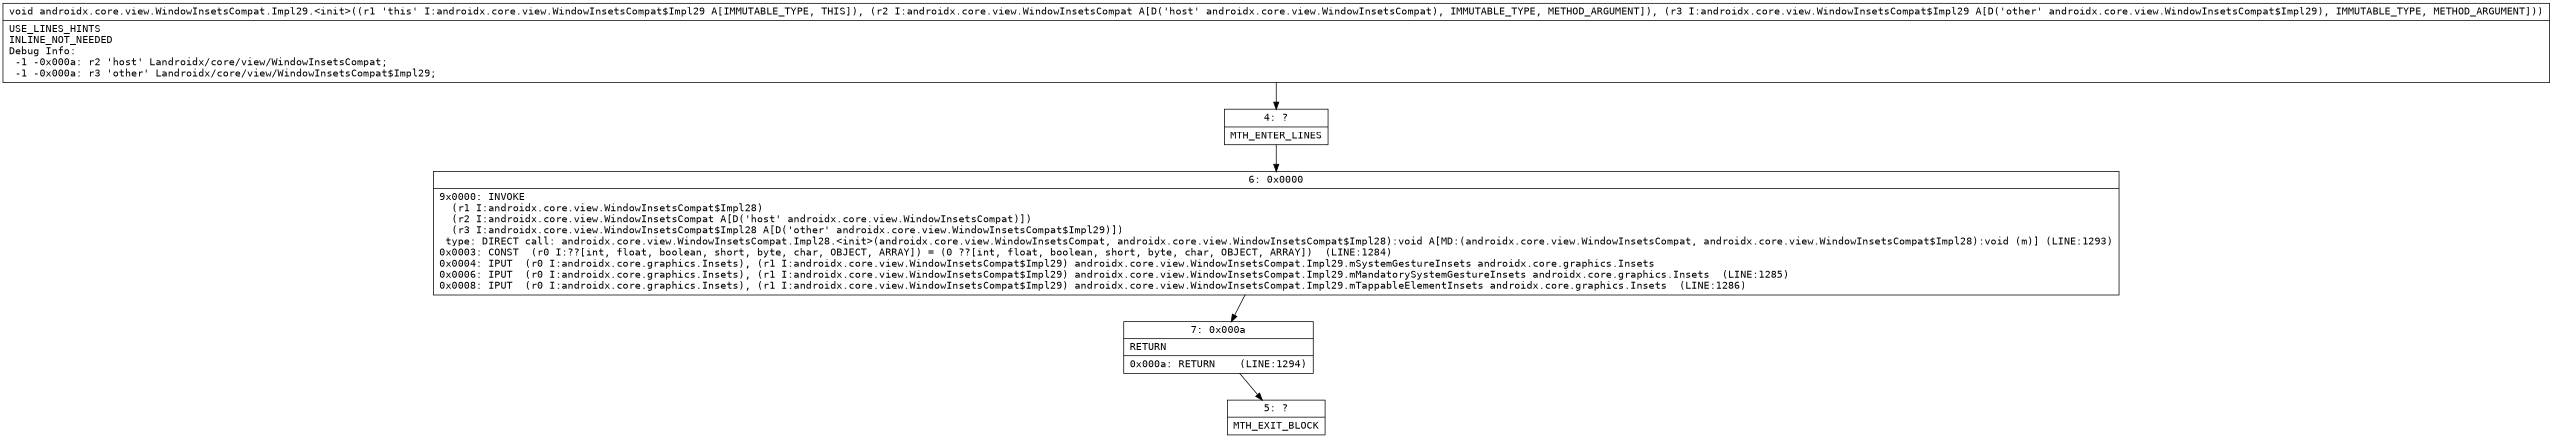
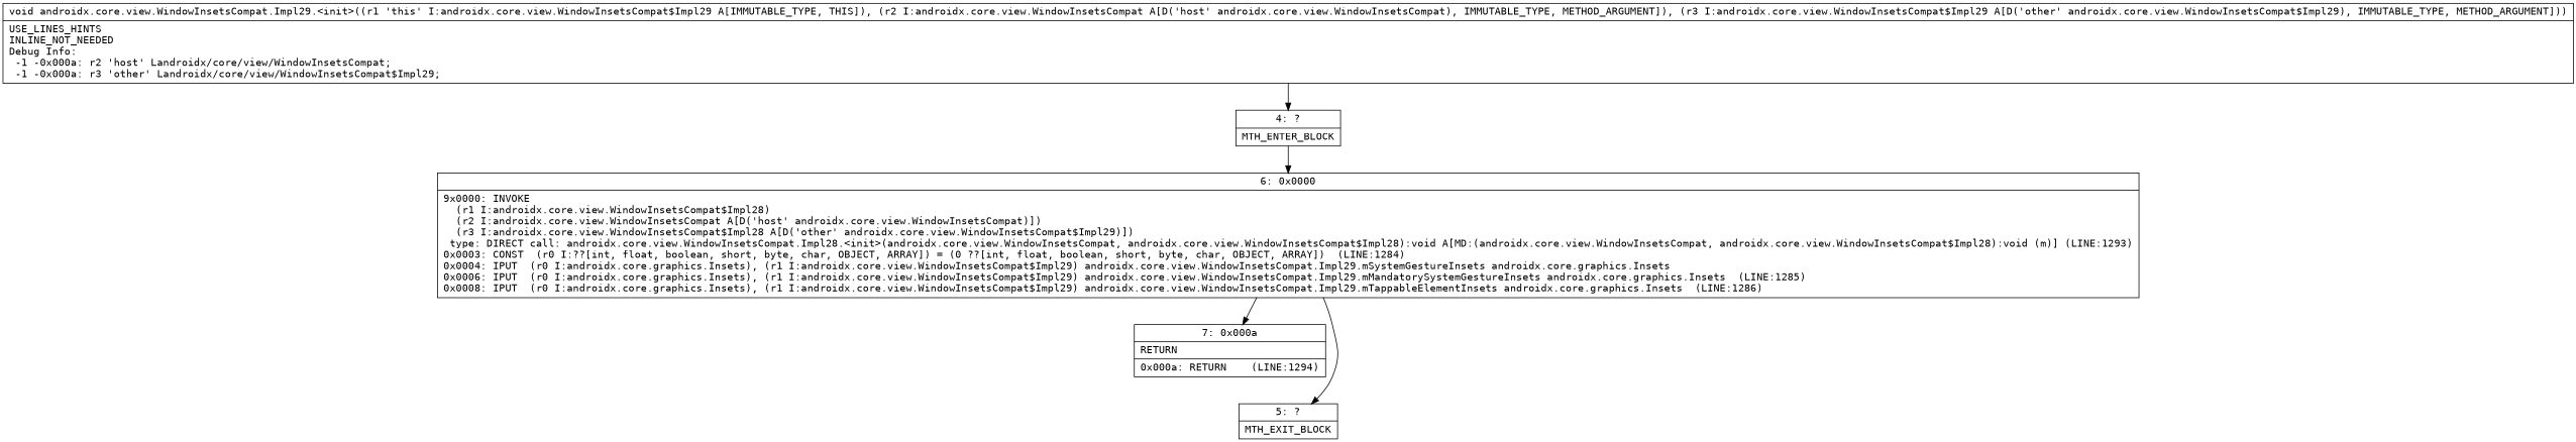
  digraph {
    fontname="DejaVu Sans Mono"
    node [fontname="DejaVu Sans Mono" shape=record]
    edge [fontname="DejaVu Sans Mono"]
-   n1 [label="{4\:\ ?|MTH_ENTER_LINES\l}"]
+   n1 [label="{4\:\ ?|MTH_ENTER_BLOCK\l}"]
    n2 [label="{6\:\ 0x0000|9x0000: INVOKE  \l  (r1 I:androidx.core.view.WindowInsetsCompat$Impl28)\l  (r2 I:androidx.core.view.WindowInsetsCompat A[D('host' androidx.core.view.WindowInsetsCompat)])\l  (r3 I:androidx.core.view.WindowInsetsCompat$Impl28 A[D('other' androidx.core.view.WindowInsetsCompat$Impl29)])\l type: DIRECT call: androidx.core.view.WindowInsetsCompat.Impl28.\<init\>(androidx.core.view.WindowInsetsCompat, androidx.core.view.WindowInsetsCompat$Impl28):void A[MD:(androidx.core.view.WindowInsetsCompat, androidx.core.view.WindowInsetsCompat$Impl28):void (m)] (LINE:1293)\l0x0003: CONST  (r0 I:??[int, float, boolean, short, byte, char, OBJECT, ARRAY]) = (0 ??[int, float, boolean, short, byte, char, OBJECT, ARRAY])  (LINE:1284)\l0x0004: IPUT  (r0 I:androidx.core.graphics.Insets), (r1 I:androidx.core.view.WindowInsetsCompat$Impl29) androidx.core.view.WindowInsetsCompat.Impl29.mSystemGestureInsets androidx.core.graphics.Insets \l0x0006: IPUT  (r0 I:androidx.core.graphics.Insets), (r1 I:androidx.core.view.WindowInsetsCompat$Impl29) androidx.core.view.WindowInsetsCompat.Impl29.mMandatorySystemGestureInsets androidx.core.graphics.Insets  (LINE:1285)\l0x0008: IPUT  (r0 I:androidx.core.graphics.Insets), (r1 I:androidx.core.view.WindowInsetsCompat$Impl29) androidx.core.view.WindowInsetsCompat.Impl29.mTappableElementInsets androidx.core.graphics.Insets  (LINE:1286)\l}"]
    n3 [label="{7\:\ 0x000a|RETURN\l|0x000a: RETURN    (LINE:1294)\l}"]
    n4 [label="{5\:\ ?|MTH_EXIT_BLOCK\l}"]
    n5 [label="{void androidx.core.view.WindowInsetsCompat.Impl29.\<init\>((r1 'this' I:androidx.core.view.WindowInsetsCompat$Impl29 A[IMMUTABLE_TYPE, THIS]), (r2 I:androidx.core.view.WindowInsetsCompat A[D('host' androidx.core.view.WindowInsetsCompat), IMMUTABLE_TYPE, METHOD_ARGUMENT]), (r3 I:androidx.core.view.WindowInsetsCompat$Impl29 A[D('other' androidx.core.view.WindowInsetsCompat$Impl29), IMMUTABLE_TYPE, METHOD_ARGUMENT]))  | USE_LINES_HINTS\lINLINE_NOT_NEEDED\lDebug Info:\l  \-1 \-0x000a: r2 'host' Landroidx\/core\/view\/WindowInsetsCompat;\l  \-1 \-0x000a: r3 'other' Landroidx\/core\/view\/WindowInsetsCompat$Impl29;\l}"]
    n1 -> n2
    n2 -> n3
-   n3 -> n4
+   n2 -> n4
    n5 -> n1
  }
